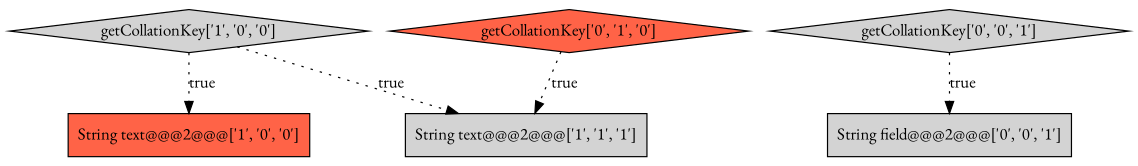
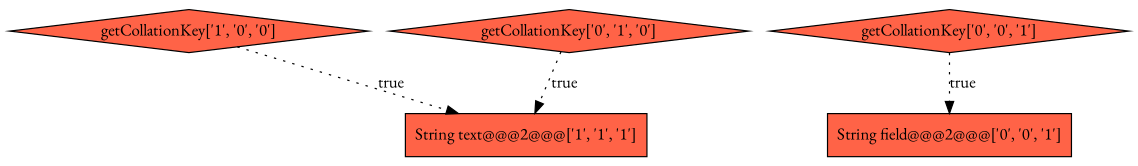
  digraph {
    fontname="EB Garamond"
    node [fillcolor=tomato fontname="EB Garamond" shape=box style=filled]
    edge [fontname="EB Garamond" style=dotted]
-   n1 [label="String text@@@2@@@['1', '0', '0']"]
-   n2 [fillcolor=lightgray label="getCollationKey['0', '0', '1']" shape=diamond]
-   n3 [fillcolor=lightgray label="String field@@@2@@@['0', '0', '1']"]
-   n4 [fillcolor=lightgray label="String text@@@2@@@['1', '1', '1']"]
+   n2 [label="getCollationKey['0', '0', '1']" shape=diamond]
+   n3 [label="String field@@@2@@@['0', '0', '1']"]
+   n4 [label="String text@@@2@@@['1', '1', '1']"]
    n5 [label="getCollationKey['0', '1', '0']" shape=diamond]
-   n6 [fillcolor=lightgray label="getCollationKey['1', '0', '0']" shape=diamond]
+   n6 [label="getCollationKey['1', '0', '0']" shape=diamond]
    n2 -> n3 [label=true]
    n5 -> n4 [label=true]
-   n6 -> n1 [label=true]
    n6 -> n4 [label=true]
  }
